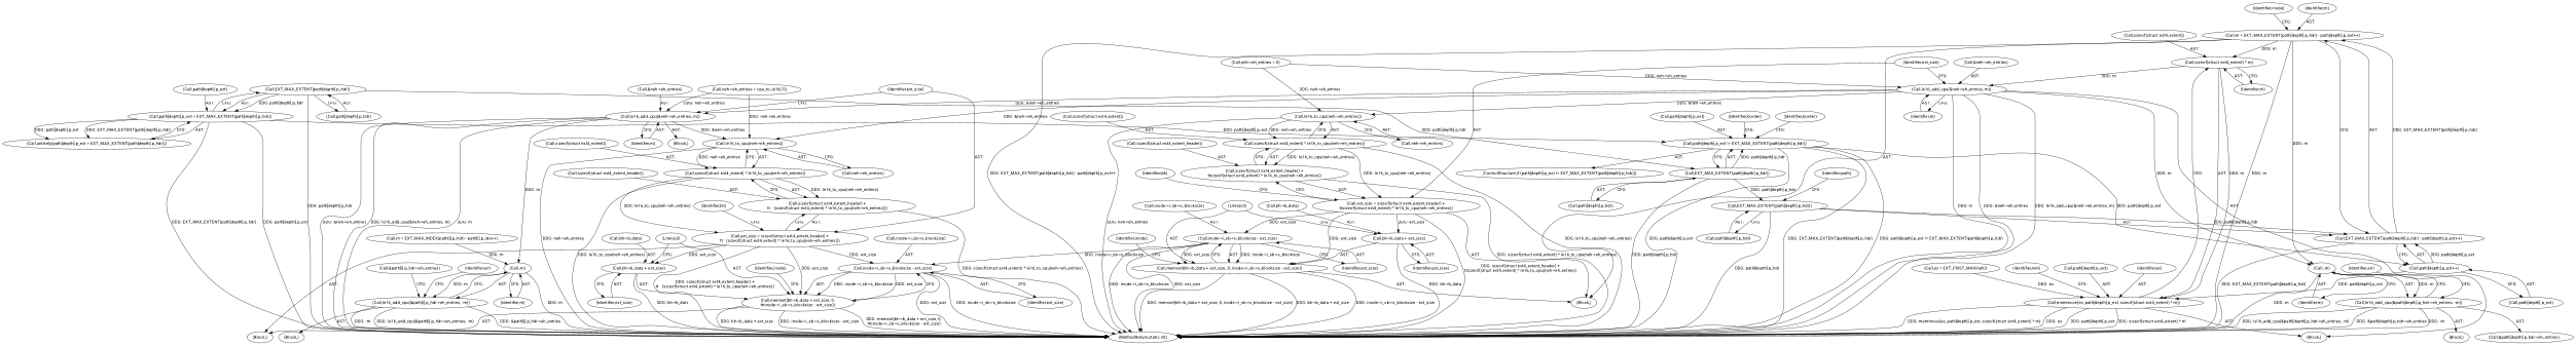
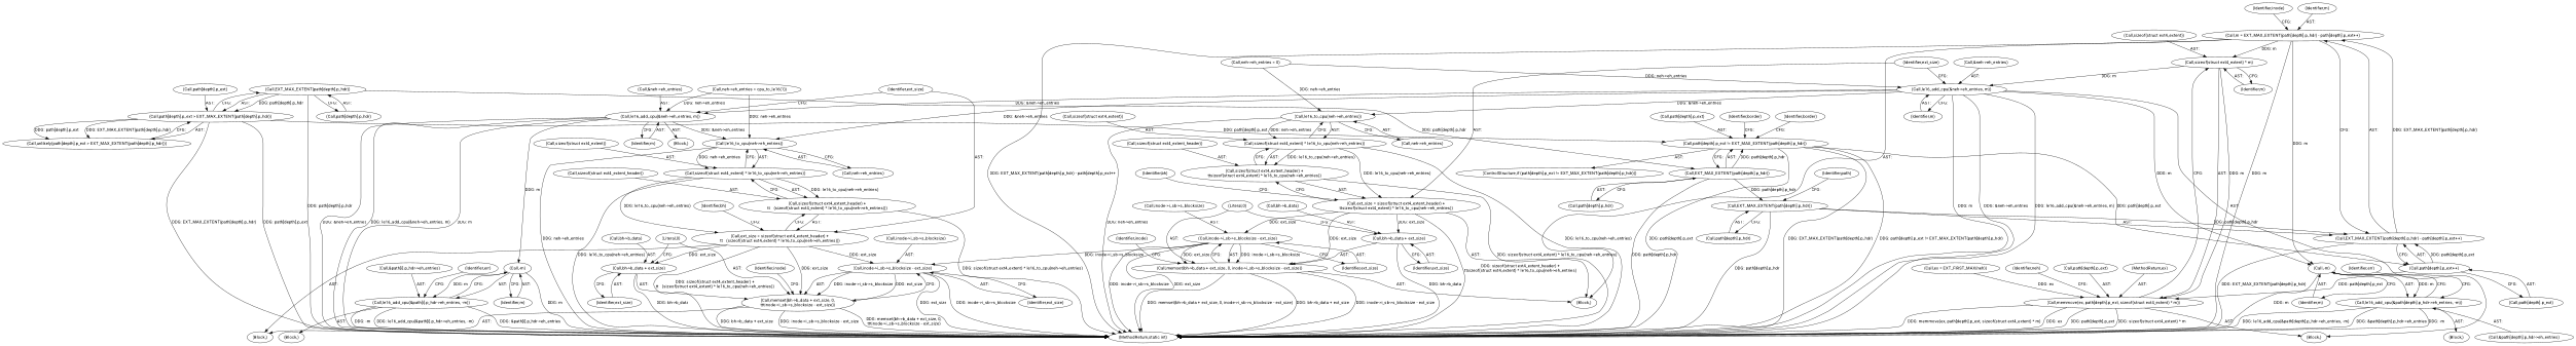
  digraph {
    fontname=Roboto
    node [fontname=Roboto]
    edge [fontname=Roboto]
    n1 [label="(Call,sizeof(struct ext4_extent) * m)"]
    n2 [label="(Call,memmove(ex, path[depth].p_ext, sizeof(struct ext4_extent) * m))"]
    n3 [label="(Call,le16_add_cpu(&neh->eh_entries, m))"]
    n4 [label="(Identifier,m)"]
    n5 [label="(MethodReturn,static int)"]
    n6 [label="(Block,)"]
    n7 [label="(Call,-m)"]
    n8 [label="(Call,le16_to_cpu(neh->eh_entries))"]
    n9 [label="(Call,le16_add_cpu(&neh->eh_entries, m))"]
    n10 [label="(Call,le16_to_cpu(neh->eh_entries))"]
    n11 [label="(Identifier,m)"]
    n12 [label="(Call,m = EXT_MAX_EXTENT(path[depth].p_hdr) - path[depth].p_ext++)"]
    n13 [label="(Call,EXT_MAX_EXTENT(path[depth].p_hdr) - path[depth].p_ext++)"]
    n14 [label="(Block,)"]
    n15 [label="(Call,path[depth].p_ext++)"]
    n16 [label="(Call,le16_add_cpu(&path[depth].p_hdr->eh_entries, -m))"]
    n17 [label="(Identifier,m)"]
    n18 [label="(Call,path[depth].p_ext)"]
    n19 [label="(Call,EXT_MAX_EXTENT(path[depth].p_hdr))"]
    n20 [label="(Call,path[depth].p_hdr)"]
    n21 [label="(Call,EXT_MAX_EXTENT(path[depth].p_hdr))"]
    n22 [label="(Call,path[depth].p_ext != EXT_MAX_EXTENT(path[depth].p_hdr))"]
    n23 [label="(Call,path[depth].p_hdr)"]
    n24 [label="(ControlStructure,if (path[depth].p_ext != EXT_MAX_EXTENT(path[depth].p_hdr)))"]
    n25 [label="(Call,EXT_MAX_EXTENT(path[depth].p_hdr))"]
    n26 [label="(Call,path[depth].p_ext > EXT_MAX_EXTENT(path[depth].p_hdr))"]
    n27 [label="(Call,path[depth].p_hdr)"]
    n28 [label="(Call,unlikely(path[depth].p_ext > EXT_MAX_EXTENT(path[depth].p_hdr)))"]
    n29 [label="(Call,sizeof(struct ext4_extent) * le16_to_cpu(neh->eh_entries))"]
    n30 [label="(Call,neh->eh_entries)"]
    n31 [label="(Call,-m)"]
    n32 [label="(Block,)"]
    n33 [label="(Identifier,m)"]
    n34 [label="(Call,sizeof(struct ext4_extent) * le16_to_cpu(neh->eh_entries))"]
    n35 [label="(Call,neh->eh_entries)"]
    n36 [label="(Call,ext_size = sizeof(struct ext4_extent_header) +\n\t\tsizeof(struct ext4_extent) * le16_to_cpu(neh->eh_entries))"]
    n37 [label="(Call,sizeof(struct ext4_extent_header) +\n\t\tsizeof(struct ext4_extent) * le16_to_cpu(neh->eh_entries))"]
    n38 [label="(Call,memset(bh->b_data + ext_size, 0, inode->i_sb->s_blocksize - ext_size))"]
    n39 [label="(Call,bh->b_data + ext_size)"]
    n40 [label="(Call,inode->i_sb->s_blocksize - ext_size)"]
    n41 [label="(Identifier,ext_size)"]
    n42 [label="(Call,inode->i_sb->s_blocksize - ext_size)"]
    n43 [label="(Identifier,ext_size)"]
    n44 [label="(Call,memset(bh->b_data + ext_size, 0,\n\t\t\tinode->i_sb->s_blocksize - ext_size))"]
    n45 [label="(Identifier,ext_size)"]
    n46 [label="(Block,)"]
    n47 [label="(Block,)"]
    n48 [label="(Call,le16_add_cpu(&path[i].p_hdr->eh_entries, -m))"]
    n49 [label="(Identifier,m)"]
    n50 [label="(Call,ext_size = sizeof(struct ext4_extent_header) +\n\t\t   (sizeof(struct ext4_extent) * le16_to_cpu(neh->eh_entries)))"]
    n51 [label="(Call,sizeof(struct ext4_extent_header) +\n\t\t   (sizeof(struct ext4_extent) * le16_to_cpu(neh->eh_entries)))"]
    n52 [label="(Call,bh->b_data + ext_size)"]
    n53 [label="(Identifier,ext_size)"]
    n54 [label="(Block,)"]
    n55 [label="(Call,bh->b_data)"]
    n56 [label="(Call,neh->eh_entries = cpu_to_le16(1))"]
    n57 [label="(Identifier,ext_size)"]
    n58 [label="(Call,inode->i_sb->s_blocksize)"]
    n59 [label="(Identifier,border)"]
    n60 [label="(Call,sizeof(struct ext4_extent))"]
    n61 [label="(Identifier,border)"]
    n62 [label="(Identifier,inode)"]
    n63 [label="(Identifier,inode)"]
    n64 [label="(Call,ex = EXT_FIRST_MAX(neh))"]
    n65 [label="(Call,path[depth].p_ext)"]
    n66 [label="(Call,&path[depth].p_hdr->eh_entries)"]
    n67 [label="(Call,sizeof(struct ext4_extent))"]
    n68 [label="(Identifier,neh)"]
    n69 [label="(Identifier,bh)"]
    n70 [label="(Call,&path[i].p_hdr->eh_entries)"]
    n71 [label="(Identifier,inode)"]
    n72 [label="(Identifier,err)"]
    n73 [label="(Call,sizeof(struct ext4_extent))"]
    n74 [label="(Identifier,ext_size)"]
    n75 [label="(Call,bh->b_data)"]
    n76 [label="(Call,&neh->eh_entries)"]
    n77 [label="(Literal,0)"]
    n78 [label="(Call,path[depth].p_ext)"]
    n79 [label="(Literal,0)"]
    n80 [label="(Call,&neh->eh_entries)"]
    n81 [label="(Identifier,bh)"]
-   n82 [label="(Identifier,ex)"]
-   n83 [label="(Call,m = EXT_MAX_INDEX(path[i].p_hdr) - path[i].p_idx++)"]
+   n82 [label="(MethodReturn,ex)"]
    n84 [label="(Identifier,err)"]
    n85 [label="(Identifier,path)"]
    n86 [label="(Call,path[depth].p_ext)"]
    n87 [label="(Call,inode->i_sb->s_blocksize)"]
    n88 [label="(Call,sizeof(struct ext4_extent_header))"]
    n89 [label="(Identifier,m)"]
    n90 [label="(Call,sizeof(struct ext4_extent_header))"]
    n91 [label="(Call,neh->eh_entries = 0)"]
    n1 -> n2 [label="AST: "]
    n1 -> n2 [label="DDG: m"]
    n1 -> n3 [label="DDG: m"]
    n1 -> n4 [label="CFG: "]
    n2 -> n1 [label="CFG: "]
    n2 -> n5 [label="DDG: path[depth].p_ext"]
    n2 -> n5 [label="DDG: sizeof(struct ext4_extent) * m"]
    n2 -> n5 [label="DDG: memmove(ex, path[depth].p_ext, sizeof(struct ext4_extent) * m)"]
    n2 -> n5 [label="DDG: ex"]
    n2 -> n6 [label="AST: "]
    n3 -> n5 [label="DDG: m"]
    n3 -> n5 [label="DDG: &neh->eh_entries"]
    n3 -> n5 [label="DDG: le16_add_cpu(&neh->eh_entries, m)"]
    n3 -> n6 [label="AST: "]
    n3 -> n7 [label="DDG: m"]
    n3 -> n8 [label="DDG: &neh->eh_entries"]
    n3 -> n9 [label="DDG: &neh->eh_entries"]
    n3 -> n10 [label="DDG: &neh->eh_entries"]
    n3 -> n11 [label="CFG: "]
    n4 -> n1 [label="AST: "]
    n7 -> n5 [label="DDG: m"]
    n7 -> n16 [label="AST: "]
    n7 -> n16 [label="DDG: m"]
    n7 -> n17 [label="CFG: "]
    n8 -> n5 [label="DDG: neh->eh_entries"]
    n8 -> n29 [label="AST: "]
    n8 -> n29 [label="DDG: neh->eh_entries"]
    n8 -> n30 [label="CFG: "]
    n9 -> n5 [label="DDG: &neh->eh_entries"]
    n9 -> n5 [label="DDG: le16_add_cpu(&neh->eh_entries, m)"]
    n9 -> n5 [label="DDG: m"]
    n9 -> n10 [label="DDG: &neh->eh_entries"]
    n9 -> n31 [label="DDG: m"]
    n9 -> n32 [label="AST: "]
    n9 -> n33 [label="CFG: "]
    n10 -> n5 [label="DDG: neh->eh_entries"]
    n10 -> n34 [label="AST: "]
    n10 -> n34 [label="DDG: neh->eh_entries"]
    n10 -> n35 [label="CFG: "]
    n11 -> n3 [label="AST: "]
    n12 -> n1 [label="DDG: m"]
    n12 -> n5 [label="DDG: EXT_MAX_EXTENT(path[depth].p_hdr) - path[depth].p_ext++"]
    n12 -> n5 [label="DDG: m"]
    n12 -> n7 [label="DDG: m"]
    n12 -> n13 [label="CFG: "]
    n12 -> n14 [label="AST: "]
    n13 -> n5 [label="DDG: EXT_MAX_EXTENT(path[depth].p_hdr)"]
    n13 -> n12 [label="AST: "]
    n13 -> n12 [label="DDG: EXT_MAX_EXTENT(path[depth].p_hdr)"]
    n13 -> n15 [label="CFG: "]
    n15 -> n2 [label="DDG: path[depth].p_ext"]
    n15 -> n13 [label="AST: "]
    n15 -> n13 [label="DDG: path[depth].p_ext"]
    n15 -> n18 [label="CFG: "]
    n16 -> n5 [label="DDG: le16_add_cpu(&path[depth].p_hdr->eh_entries, -m)"]
    n16 -> n5 [label="DDG: &path[depth].p_hdr->eh_entries"]
    n16 -> n5 [label="DDG: -m"]
    n16 -> n7 [label="CFG: "]
    n16 -> n47 [label="AST: "]
    n17 -> n7 [label="AST: "]
    n18 -> n15 [label="AST: "]
    n19 -> n5 [label="DDG: path[depth].p_hdr"]
    n19 -> n13 [label="AST: "]
    n19 -> n13 [label="DDG: path[depth].p_hdr"]
    n19 -> n20 [label="CFG: "]
    n20 -> n19 [label="AST: "]
    n21 -> n5 [label="DDG: path[depth].p_hdr"]
    n21 -> n19 [label="DDG: path[depth].p_hdr"]
    n21 -> n22 [label="AST: "]
    n21 -> n22 [label="DDG: path[depth].p_hdr"]
    n21 -> n23 [label="CFG: "]
    n22 -> n5 [label="DDG: path[depth].p_ext"]
    n22 -> n5 [label="DDG: EXT_MAX_EXTENT(path[depth].p_hdr)"]
    n22 -> n5 [label="DDG: path[depth].p_ext != EXT_MAX_EXTENT(path[depth].p_hdr)"]
    n22 -> n15 [label="DDG: path[depth].p_ext"]
    n22 -> n21 [label="CFG: "]
    n22 -> n24 [label="AST: "]
    n23 -> n21 [label="AST: "]
    n25 -> n5 [label="DDG: path[depth].p_hdr"]
    n25 -> n21 [label="DDG: path[depth].p_hdr"]
    n25 -> n26 [label="AST: "]
    n25 -> n26 [label="DDG: path[depth].p_hdr"]
    n25 -> n27 [label="CFG: "]
    n26 -> n5 [label="DDG: EXT_MAX_EXTENT(path[depth].p_hdr)"]
    n26 -> n5 [label="DDG: path[depth].p_ext"]
    n26 -> n22 [label="DDG: path[depth].p_ext"]
    n26 -> n25 [label="CFG: "]
    n26 -> n28 [label="AST: "]
    n26 -> n28 [label="DDG: path[depth].p_ext"]
    n26 -> n28 [label="DDG: EXT_MAX_EXTENT(path[depth].p_hdr)"]
    n27 -> n25 [label="AST: "]
    n28 -> n26 [label="CFG: "]
    n29 -> n5 [label="DDG: le16_to_cpu(neh->eh_entries)"]
    n29 -> n8 [label="CFG: "]
    n29 -> n36 [label="DDG: le16_to_cpu(neh->eh_entries)"]
    n29 -> n37 [label="AST: "]
    n29 -> n37 [label="DDG: le16_to_cpu(neh->eh_entries)"]
    n30 -> n8 [label="AST: "]
    n31 -> n5 [label="DDG: m"]
    n31 -> n48 [label="AST: "]
    n31 -> n48 [label="DDG: m"]
    n31 -> n49 [label="CFG: "]
    n33 -> n9 [label="AST: "]
    n34 -> n5 [label="DDG: le16_to_cpu(neh->eh_entries)"]
    n34 -> n10 [label="CFG: "]
    n34 -> n50 [label="DDG: le16_to_cpu(neh->eh_entries)"]
    n34 -> n51 [label="AST: "]
    n34 -> n51 [label="DDG: le16_to_cpu(neh->eh_entries)"]
    n35 -> n10 [label="AST: "]
    n36 -> n5 [label="DDG: sizeof(struct ext4_extent_header) +\n\t\tsizeof(struct ext4_extent) * le16_to_cpu(neh->eh_entries)"]
    n36 -> n14 [label="AST: "]
    n36 -> n37 [label="CFG: "]
    n36 -> n38 [label="DDG: ext_size"]
    n36 -> n39 [label="DDG: ext_size"]
    n36 -> n40 [label="DDG: ext_size"]
    n37 -> n5 [label="DDG: sizeof(struct ext4_extent) * le16_to_cpu(neh->eh_entries)"]
    n37 -> n29 [label="CFG: "]
    n37 -> n36 [label="AST: "]
    n38 -> n5 [label="DDG: memset(bh->b_data + ext_size, 0, inode->i_sb->s_blocksize - ext_size)"]
    n38 -> n5 [label="DDG: bh->b_data + ext_size"]
    n38 -> n5 [label="DDG: inode->i_sb->s_blocksize - ext_size"]
    n38 -> n14 [label="AST: "]
    n38 -> n40 [label="CFG: "]
    n39 -> n5 [label="DDG: bh->b_data"]
    n39 -> n38 [label="AST: "]
    n39 -> n41 [label="CFG: "]
    n40 -> n5 [label="DDG: inode->i_sb->s_blocksize"]
    n40 -> n5 [label="DDG: ext_size"]
    n40 -> n38 [label="AST: "]
    n40 -> n38 [label="DDG: inode->i_sb->s_blocksize"]
    n40 -> n38 [label="DDG: ext_size"]
    n40 -> n42 [label="DDG: inode->i_sb->s_blocksize"]
    n40 -> n43 [label="CFG: "]
    n41 -> n39 [label="AST: "]
    n42 -> n5 [label="DDG: ext_size"]
    n42 -> n5 [label="DDG: inode->i_sb->s_blocksize"]
    n42 -> n44 [label="AST: "]
    n42 -> n44 [label="DDG: inode->i_sb->s_blocksize"]
    n42 -> n44 [label="DDG: ext_size"]
    n42 -> n45 [label="CFG: "]
    n43 -> n40 [label="AST: "]
    n44 -> n5 [label="DDG: bh->b_data + ext_size"]
    n44 -> n5 [label="DDG: inode->i_sb->s_blocksize - ext_size"]
    n44 -> n5 [label="DDG: memset(bh->b_data + ext_size, 0,\n\t\t\tinode->i_sb->s_blocksize - ext_size)"]
    n44 -> n42 [label="CFG: "]
    n44 -> n46 [label="AST: "]
    n45 -> n42 [label="AST: "]
    n48 -> n5 [label="DDG: &path[i].p_hdr->eh_entries"]
    n48 -> n5 [label="DDG: -m"]
    n48 -> n5 [label="DDG: le16_add_cpu(&path[i].p_hdr->eh_entries, -m)"]
    n48 -> n31 [label="CFG: "]
    n48 -> n54 [label="AST: "]
    n49 -> n31 [label="AST: "]
    n50 -> n5 [label="DDG: sizeof(struct ext4_extent_header) +\n\t\t   (sizeof(struct ext4_extent) * le16_to_cpu(neh->eh_entries))"]
    n50 -> n42 [label="DDG: ext_size"]
    n50 -> n44 [label="DDG: ext_size"]
    n50 -> n46 [label="AST: "]
    n50 -> n51 [label="CFG: "]
    n50 -> n52 [label="DDG: ext_size"]
    n51 -> n5 [label="DDG: sizeof(struct ext4_extent) * le16_to_cpu(neh->eh_entries)"]
    n51 -> n34 [label="CFG: "]
    n51 -> n50 [label="AST: "]
    n52 -> n5 [label="DDG: bh->b_data"]
    n52 -> n44 [label="AST: "]
    n52 -> n53 [label="CFG: "]
    n53 -> n52 [label="AST: "]
    n55 -> n52 [label="AST: "]
    n56 -> n9 [label="DDG: neh->eh_entries"]
    n56 -> n10 [label="DDG: neh->eh_entries"]
    n57 -> n9 [label="CFG: "]
    n57 -> n50 [label="AST: "]
    n58 -> n42 [label="AST: "]
    n59 -> n22 [label="CFG: "]
    n60 -> n1 [label="AST: "]
    n61 -> n22 [label="CFG: "]
    n62 -> n38 [label="CFG: "]
    n63 -> n12 [label="CFG: "]
    n64 -> n2 [label="DDG: ex"]
    n65 -> n22 [label="AST: "]
-   n16 -> n66 [label="AST: "]
+   n66 -> n16 [label="AST: "]
    n67 -> n34 [label="AST: "]
    n68 -> n2 [label="CFG: "]
    n69 -> n50 [label="CFG: "]
-   n70 -> n48 [label="CFG: "]
+   n70 -> n48 [label="AST: "]
    n71 -> n44 [label="CFG: "]
    n72 -> n16 [label="CFG: "]
    n73 -> n29 [label="AST: "]
    n74 -> n3 [label="CFG: "]
    n74 -> n36 [label="AST: "]
    n75 -> n39 [label="AST: "]
    n76 -> n9 [label="AST: "]
    n77 -> n44 [label="AST: "]
    n77 -> n52 [label="CFG: "]
    n78 -> n2 [label="AST: "]
    n79 -> n38 [label="AST: "]
    n79 -> n39 [label="CFG: "]
    n80 -> n3 [label="AST: "]
    n81 -> n36 [label="CFG: "]
    n82 -> n2 [label="AST: "]
-   n83 -> n31 [label="DDG: m"]
    n84 -> n48 [label="CFG: "]
    n85 -> n19 [label="CFG: "]
    n86 -> n26 [label="AST: "]
    n87 -> n40 [label="AST: "]
    n88 -> n37 [label="AST: "]
    n89 -> n12 [label="AST: "]
    n90 -> n51 [label="AST: "]
    n91 -> n3 [label="DDG: neh->eh_entries"]
    n91 -> n8 [label="DDG: neh->eh_entries"]
  }
